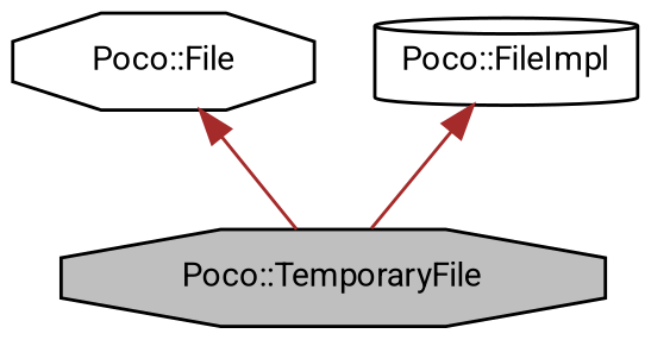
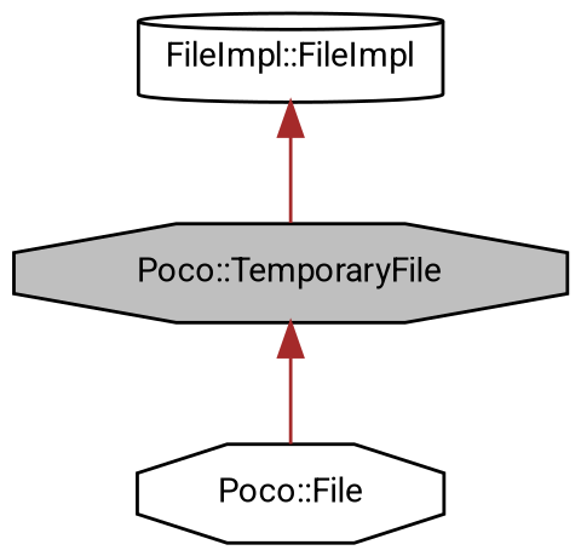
  digraph {
    fontname=Roboto
    node [color=black fillcolor=white fontname=Roboto fontsize=10 shape=octagon style=filled]
    edge [color=brown dir=back fontname=Roboto fontsize=10 labelfontname=Helvetica labelfontsize=10 style=solid]
    n1 [fillcolor=grey75 fontcolor=black height=0.2 label="Poco::TemporaryFile" width=0.4]
    n2 [height=0.2 label="Poco::File" width=0.4]
-   n3 [height=0.2 label="Poco::FileImpl" shape=cylinder width=0.4]
-   n2 -> n1
+   n3 [height=0.2 label="FileImpl::FileImpl" shape=cylinder width=0.4]
+   n1 -> n2
    n3 -> n1
  }
